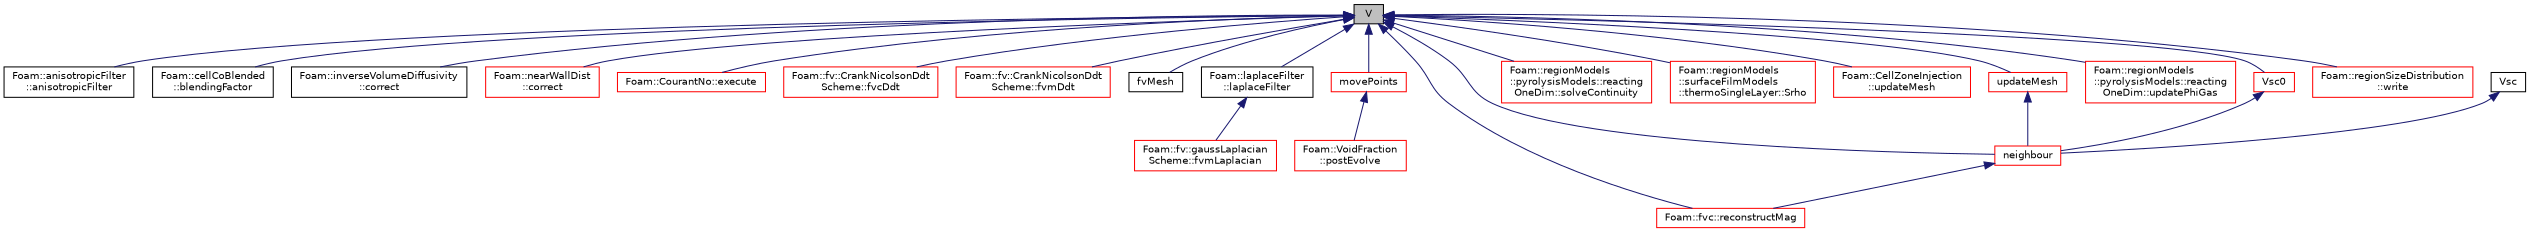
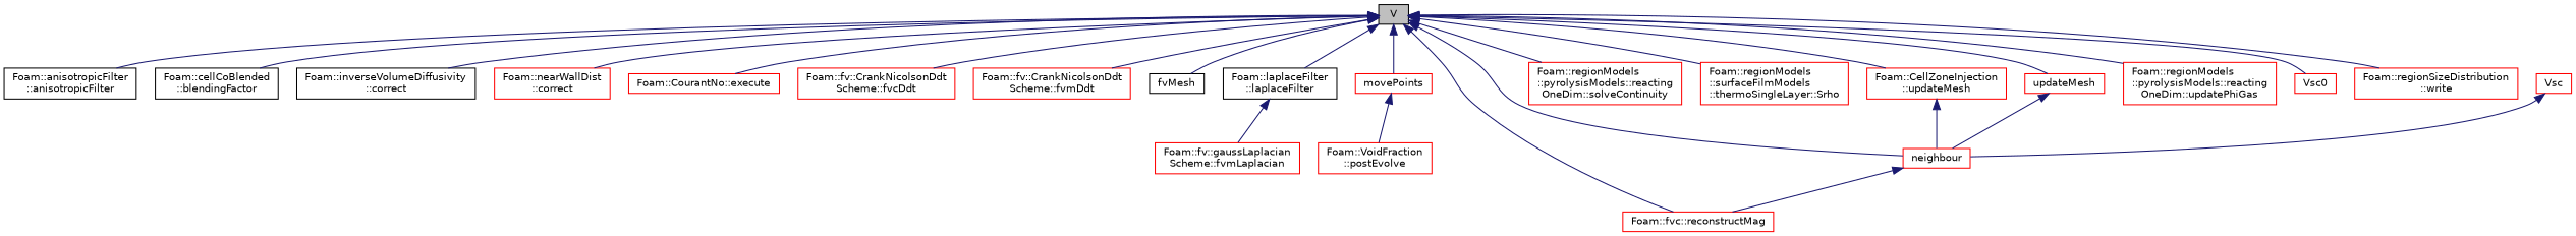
  digraph {
    rankdir=TB
    node [color=red fontname=Helvetica fontsize=10 shape=record]
    edge [color=midnightblue dir=back fontname=Helvetica fontsize=10 labelfontname=Helvetica labelfontsize=10 style=solid]
    n1 [color=black fillcolor=grey75 fontcolor=black height=0.2 label=V style=filled width=0.4]
    n2 [color=black height=0.2 label="Foam::anisotropicFilter\l::anisotropicFilter" width=0.4]
    n3 [color=black height=0.2 label="Foam::cellCoBlended\l::blendingFactor" width=0.4]
    n4 [color=black height=0.2 label="Foam::inverseVolumeDiffusivity\l::correct" width=0.4]
    n5 [height=0.2 label="Foam::nearWallDist\l::correct" width=0.4]
    n6 [height=0.2 label="Foam::CourantNo::execute" width=0.4]
    n7 [height=0.2 label="Foam::fv::CrankNicolsonDdt\lScheme::fvcDdt" width=0.4]
    n8 [height=0.2 label="Foam::fv::CrankNicolsonDdt\lScheme::fvmDdt" width=0.4]
    n9 [color=black height=0.2 label=fvMesh width=0.4]
    n10 [color=black height=0.2 label="Foam::laplaceFilter\l::laplaceFilter" width=0.4]
    n11 [height=0.2 label=movePoints width=0.4]
    n12 [height=0.2 label=neighbour width=0.4]
    n13 [height=0.2 label="Foam::fvc::reconstructMag" width=0.4]
    n14 [height=0.2 label="Foam::regionModels\l::pyrolysisModels::reacting\lOneDim::solveContinuity" width=0.4]
    n15 [height=0.2 label="Foam::regionModels\l::surfaceFilmModels\l::thermoSingleLayer::Srho" width=0.4]
    n16 [height=0.2 label="Foam::CellZoneInjection\l::updateMesh" width=0.4]
    n17 [height=0.2 label=updateMesh width=0.4]
    n18 [height=0.2 label="Foam::regionModels\l::pyrolysisModels::reacting\lOneDim::updatePhiGas" width=0.4]
    n19 [height=0.2 label=Vsc0 width=0.4]
    n20 [height=0.2 label="Foam::regionSizeDistribution\l::write" width=0.4]
    n21 [height=0.2 label="Foam::fv::gaussLaplacian\lScheme::fvmLaplacian" width=0.4]
    n22 [height=0.2 label="Foam::VoidFraction\l::postEvolve" width=0.4]
-   n23 [color=black height=0.2 label=Vsc width=0.4]
+   n23 [height=0.2 label=Vsc width=0.4]
    n1 -> n2
    n1 -> n3
    n1 -> n4
    n1 -> n5
    n1 -> n6
    n1 -> n7
    n1 -> n8
    n1 -> n9
    n1 -> n10
    n1 -> n11
    n1 -> n12
    n1 -> n13
    n1 -> n14
    n1 -> n15
    n1 -> n16
    n1 -> n17
    n1 -> n18
    n1 -> n19
    n1 -> n20
    n10 -> n21
    n11 -> n22
    n12 -> n13
    n17 -> n12
-   n19 -> n12
+   n16 -> n12
    n23 -> n12
  }
